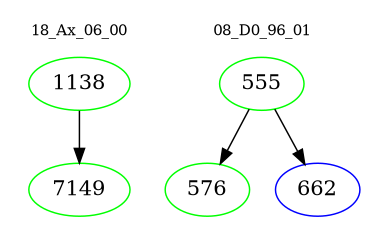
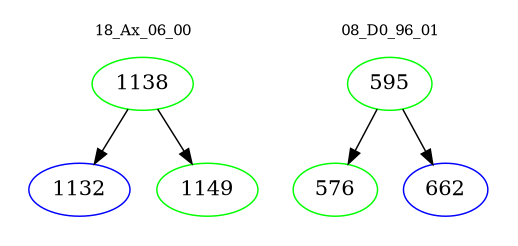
  digraph {
    node [color=green]
    edge [color=black]
    n1 [label=1138]
-   n3 [label=7149]
-   n4 [label=555]
+   n2 [color=blue label=1132]
+   n3 [label=1149]
+   n4 [label=595]
    n5 [label=576]
    n6 [color=blue label=662]
    subgraph cluster_1 {
      color=white
      fontsize=10
      label="18_Ax_06_00"
      n1
+     n2
      n3
    }
    subgraph cluster_2 {
      color=white
      fontsize=10
      label="08_D0_96_01"
      n4
      n5
      n6
    }
+   n1 -> n2
    n1 -> n3
    n4 -> n5
    n4 -> n6
  }
